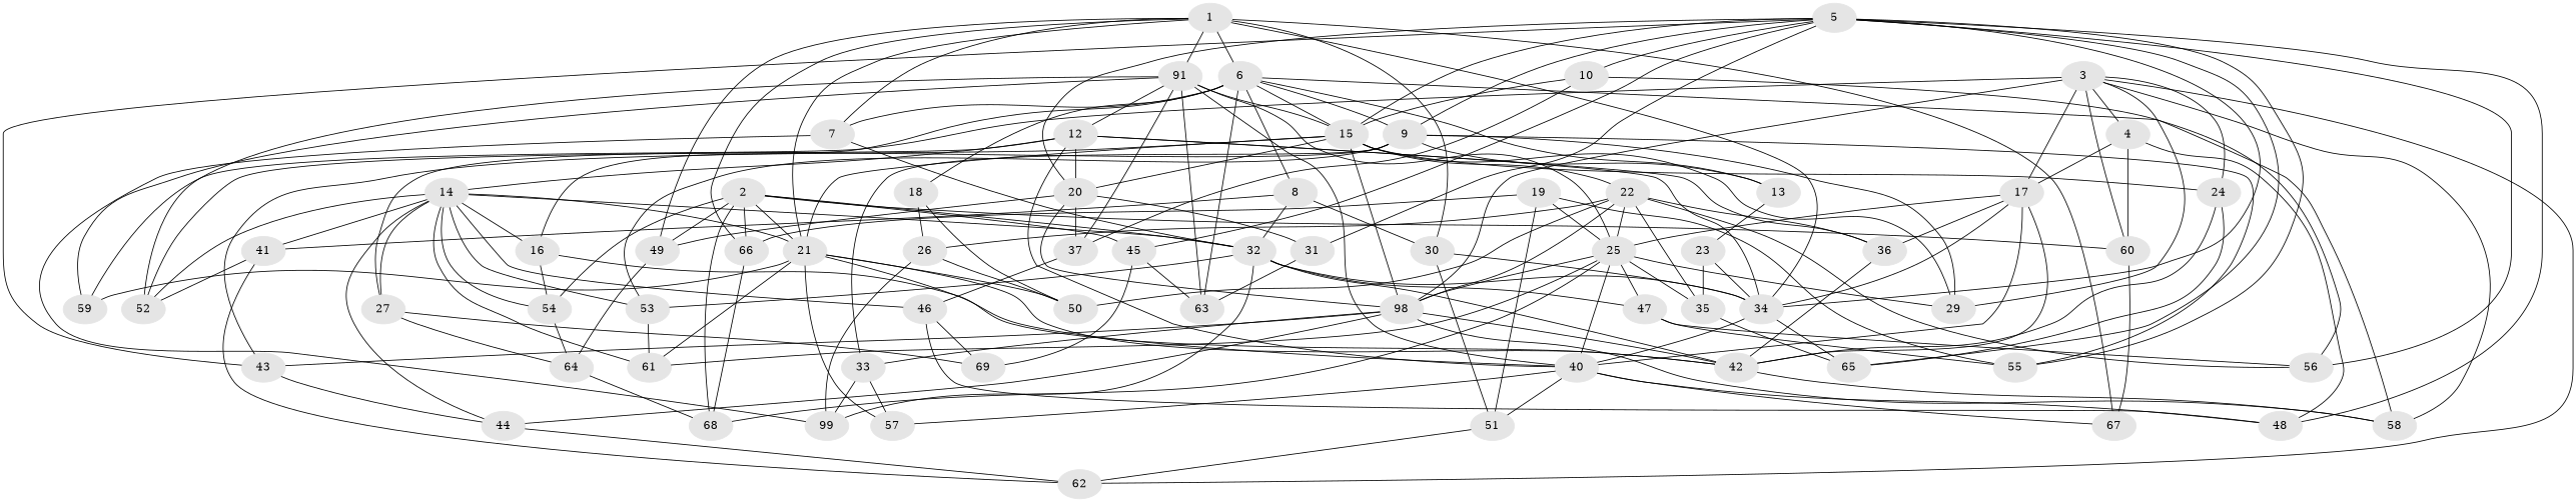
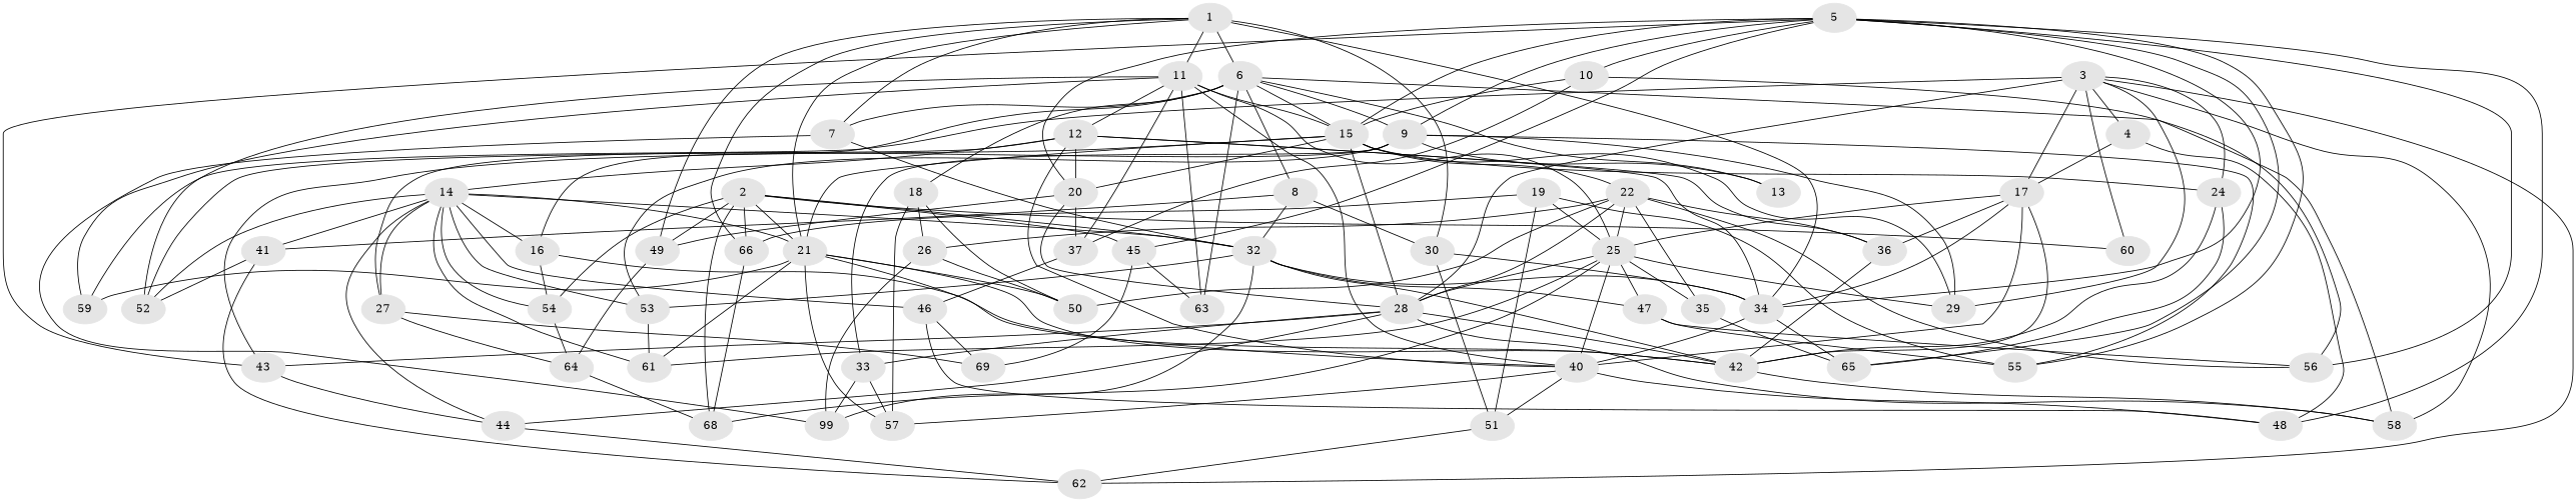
  graph {
    node [color=gray90 style=filled]
    edge [weight=1.0]
    1
    6
    7
-   11 [label=91]
+   11
    21
    30
    34
    49
    66
-   67
    58
    9
    15
    8
    13
    16
    18
    63
    32
    n20 [label=99]
    59
    37
    12
    25
    40
    52
    61
    42
    50
    57
    51
    65
    64
    68
    2
    45
    54
    60
    53
    47
    69
    3
    4
    17
    24
-   28 [label=98]
+   28
    29
    62
    48
    36
    43
    33
    44
    5
    10
    20
-   31
    55
    56
    27
    22
    41
-   23
    26
    46
    14
    35
    19
    1 -- 6
    1 -- 7
    1 -- 11
    1 -- 21
    1 -- 30
    1 -- 34
    1 -- 49
    1 -- 66
-   1 -- 67 [weight=2.0]
    6 -- 7
    6 -- 58
    6 -- 9
    6 -- 15
    6 -- 8
    6 -- 13 [weight=2.0]
    6 -- 16
    6 -- 18
    6 -- 63
    7 -- 32
    7 -- n20
    11 -- 15
    11 -- 63
    11 -- 59
    11 -- 37
    11 -- 12
    11 -- 25 [weight=2.0]
    11 -- 40
    11 -- 52
    21 -- 59
    21 -- 40
    21 -- 61
    21 -- 42
    21 -- 50
    21 -- 57
    30 -- 34
    30 -- 51
    34 -- 40
    34 -- 65
    49 -- 64
    66 -- 68
    9 -- 13
    9 -- 53
    9 -- 29
    9 -- 33
    9 -- 55
    9 -- 27
    15 -- 21
    15 -- 24
    15 -- 28
    15 -- 29
    15 -- 43
    15 -- 20 [weight=2.0]
    15 -- 22
    8 -- 30
    8 -- 32
    8 -- 41
-   13 -- 23
    16 -- 42
    16 -- 54
    18 -- 50
+   18 -- 57
    18 -- 26
    32 -- 34 [weight=2.0]
    32 -- n20
    32 -- 42
    32 -- 53
    32 -- 47
    37 -- 46
    12 -- 34
    12 -- 40
    12 -- 52
    12 -- 36
    12 -- 20
    12 -- 14
    25 -- 40
    25 -- 61
    25 -- 68
    25 -- 47
    25 -- 28
    25 -- 29
    25 -- 35
-   40 -- 67
    40 -- 57
    40 -- 51
    40 -- 48
    42 -- 58
    51 -- 62
    64 -- 68
    2 -- 21
    2 -- 49
    2 -- 66
    2 -- 32
    2 -- 68
    2 -- 45
    2 -- 54
    2 -- 60
    45 -- 63
    45 -- 69
    54 -- 64
-   60 -- 67
    53 -- 61
    47 -- 55
    47 -- 56
    3 -- 58
    3 -- 59 [weight=2.0]
    3 -- 60
    3 -- 4
    3 -- 17 [weight=3.0]
    3 -- 24
    3 -- 28
    3 -- 29
    3 -- 62
-   4 -- 60
    4 -- 17
    4 -- 48
    17 -- 34 [weight=2.0]
    17 -- 25
    17 -- 40
    17 -- 42
    17 -- 36
    24 -- 42
    24 -- 65
    28 -- 58
    28 -- 42
    28 -- 43
    28 -- 33
    28 -- 44
    36 -- 42
    43 -- 44
    33 -- n20
    33 -- 57
    44 -- 62
    5 -- 34
    5 -- 9
    5 -- 15
    5 -- 65
    5 -- 45
    5 -- 48
    5 -- 43
    5 -- 10
    5 -- 20
-   5 -- 31
    5 -- 55
    5 -- 56
    10 -- 15
    10 -- 37
    10 -- 56
    20 -- 49
    20 -- 37
    20 -- 28
-   20 -- 31
-   31 -- 63
    27 -- 64
    27 -- 69
    22 -- 25
    22 -- 50
    22 -- 28 [weight=3.0]
    22 -- 36
    22 -- 56
    22 -- 26
    22 -- 35
    41 -- 52
    41 -- 62
-   23 -- 34 [weight=2.0]
-   23 -- 35
    26 -- n20
    26 -- 50
    46 -- 69
    46 -- 48
    14 -- 21
    14 -- 16
    14 -- 32
    14 -- 52
    14 -- 61
    14 -- 54
    14 -- 53
    14 -- 44
    14 -- 27
    14 -- 41
    14 -- 46
    35 -- 65
    19 -- 66
    19 -- 25
    19 -- 51
    19 -- 55
  }
